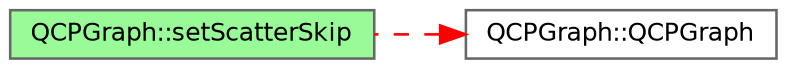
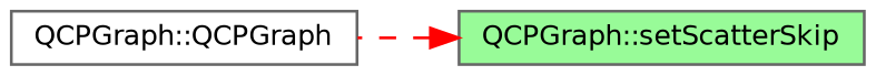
  digraph {
    rankdir=RL
    node [fontname=Helvetica fontsize=10 shape=box style=filled]
    n1 [color=gray40 fillcolor=palegreen fontcolor=black height=0.2 label="QCPGraph::setScatterSkip" width=0.4]
    n2 [color=grey40 fillcolor=white height=0.2 label="QCPGraph::QCPGraph" width=0.4]
-   n2 -> n1 [color=red dir=back fontname=Helvetica fontsize=10 labelfontname=Helvetica labelfontsize=10 style=dashed]
+   n1 -> n2 [color=red dir=back fontname=Helvetica fontsize=10 labelfontname=Helvetica labelfontsize=10 style=dashed]
  }
